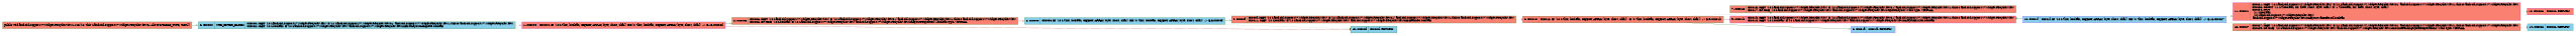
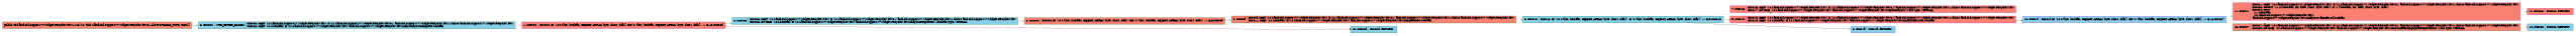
  digraph {
    rankdir=LR
    node [color=darkgreen fillcolor=salmon shape=record style=filled]
    edge [arrowhead=tee color=darkgreen style=dotted]
    n1 [fillcolor=skyblue label="{0\:\ 0x0000|MTH_ENTER_BLOCK\l|0x0000: IGET  (r0 I:android.support.v7.widget.RecyclerView) = (r2 I:android.support.v7.widget.RecyclerView$1) android.support.v7.widget.RecyclerView.1.this$0 android.support.v7.widget.RecyclerView \l0x0002: IGET  (r0 I:boolean) = (r0 I:android.support.v7.widget.RecyclerView) android.support.v7.widget.RecyclerView.mFirstLayoutComplete boolean \l}"]
    n2 [color=purple label="{1\:\ 0x0004|0x0004: IF  (r0 I:?[int, boolean, OBJECT, ARRAY, byte, short, char]) == (0 ?[int, boolean, OBJECT, ARRAY, byte, short, char])  \-\> B:15:0x002d \l}"]
-   n3 [label="{2\:\ 0x0006|0x0006: IGET  (r0 I:android.support.v7.widget.RecyclerView) = (r2 I:android.support.v7.widget.RecyclerView$1) android.support.v7.widget.RecyclerView.1.this$0 android.support.v7.widget.RecyclerView \l0x0008: INVOKE  (r0 I:boolean) = (r0 I:android.support.v7.widget.RecyclerView) android.support.v7.widget.RecyclerView.isLayoutRequested():boolean type: VIRTUAL \l}"]
+   n3 [fillcolor=skyblue label="{2\:\ 0x0006|0x0006: IGET  (r0 I:android.support.v7.widget.RecyclerView) = (r2 I:android.support.v7.widget.RecyclerView$1) android.support.v7.widget.RecyclerView.1.this$0 android.support.v7.widget.RecyclerView \l0x0008: INVOKE  (r0 I:boolean) = (r0 I:android.support.v7.widget.RecyclerView) android.support.v7.widget.RecyclerView.isLayoutRequested():boolean type: VIRTUAL \l}"]
    n4 [fillcolor=skyblue label="{15\:\ 0x002d|0x002d: RETURN   \l}"]
-   n5 [fillcolor=skyblue label="{3\:\ 0x000c|0x000c: IF  (r0 I:?[int, boolean, OBJECT, ARRAY, byte, short, char]) == (0 ?[int, boolean, OBJECT, ARRAY, byte, short, char])  \-\> B:5:0x000f \l}"]
+   n5 [label="{3\:\ 0x000c|0x000c: IF  (r0 I:?[int, boolean, OBJECT, ARRAY, byte, short, char]) == (0 ?[int, boolean, OBJECT, ARRAY, byte, short, char])  \-\> B:5:0x000f \l}"]
    n6 [label="{5\:\ 0x000f|0x000f: IGET  (r0 I:android.support.v7.widget.RecyclerView) = (r2 I:android.support.v7.widget.RecyclerView$1) android.support.v7.widget.RecyclerView.1.this$0 android.support.v7.widget.RecyclerView \l0x0011: IGET  (r0 I:boolean) = (r0 I:android.support.v7.widget.RecyclerView) android.support.v7.widget.RecyclerView.mIsAttached boolean \l}"]
-   n7 [label="{6\:\ 0x0013|0x0013: IF  (r0 I:?[int, boolean, OBJECT, ARRAY, byte, short, char]) != (0 ?[int, boolean, OBJECT, ARRAY, byte, short, char])  \-\> B:9:0x001b \l}"]
-   n8 [label="{7\:\ 0x0015|0x0015: IGET  (r0 I:android.support.v7.widget.RecyclerView) = (r2 I:android.support.v7.widget.RecyclerView$1) android.support.v7.widget.RecyclerView.1.this$0 android.support.v7.widget.RecyclerView \l0x0017: INVOKE  (r0 I:android.support.v7.widget.RecyclerView) android.support.v7.widget.RecyclerView.requestLayout():void type: VIRTUAL \l}"]
+   n7 [fillcolor=skyblue label="{6\:\ 0x0013|0x0013: IF  (r0 I:?[int, boolean, OBJECT, ARRAY, byte, short, char]) != (0 ?[int, boolean, OBJECT, ARRAY, byte, short, char])  \-\> B:9:0x001b \l}"]
+   n8 [color=purple label="{7\:\ 0x0015|0x0015: IGET  (r0 I:android.support.v7.widget.RecyclerView) = (r2 I:android.support.v7.widget.RecyclerView$1) android.support.v7.widget.RecyclerView.1.this$0 android.support.v7.widget.RecyclerView \l0x0017: INVOKE  (r0 I:android.support.v7.widget.RecyclerView) android.support.v7.widget.RecyclerView.requestLayout():void type: VIRTUAL \l}"]
    n9 [color=purple label="{9\:\ 0x001b|0x001b: IGET  (r0 I:android.support.v7.widget.RecyclerView) = (r2 I:android.support.v7.widget.RecyclerView$1) android.support.v7.widget.RecyclerView.1.this$0 android.support.v7.widget.RecyclerView \l0x001d: IGET  (r0 I:boolean) = (r0 I:android.support.v7.widget.RecyclerView) android.support.v7.widget.RecyclerView.mLayoutFrozen boolean \l}"]
    n10 [color=purple fillcolor=skyblue label="{8\:\ 0x001a|0x001a: RETURN   \l}"]
    n11 [color=purple fillcolor=skyblue label="{10\:\ 0x001f|0x001f: IF  (r0 I:?[int, boolean, OBJECT, ARRAY, byte, short, char]) == (0 ?[int, boolean, OBJECT, ARRAY, byte, short, char])  \-\> B:13:0x0027 \l}"]
    n12 [color=purple label="{11\:\ 0x0021|0x0021: IGET  (r0 I:android.support.v7.widget.RecyclerView) = (r2 I:android.support.v7.widget.RecyclerView$1) android.support.v7.widget.RecyclerView.1.this$0 android.support.v7.widget.RecyclerView \l0x0023: CONST  (r1 I:?[boolean, int, float, short, byte, char]) = (1 ?[boolean, int, float, short, byte, char]) \l0x0024: IPUT  \l  (r1 I:boolean)\l  (r0 I:android.support.v7.widget.RecyclerView)\l android.support.v7.widget.RecyclerView.mLayoutWasDefered boolean \l}"]
    n13 [label="{13\:\ 0x0027|0x0027: IGET  (r0 I:android.support.v7.widget.RecyclerView) = (r2 I:android.support.v7.widget.RecyclerView$1) android.support.v7.widget.RecyclerView.1.this$0 android.support.v7.widget.RecyclerView \l0x0029: INVOKE  (r0 I:android.support.v7.widget.RecyclerView) android.support.v7.widget.RecyclerView.consumePendingUpdateOperations():void type: VIRTUAL \l}"]
    n14 [color=purple label="{12\:\ 0x0026|0x0026: RETURN   \l}"]
    n15 [fillcolor=skyblue label="{14\:\ 0x002c|0x002c: RETURN   \l}"]
    n16 [label="{public void android.support.v7.widget.RecyclerView.1.run((r2 'this' I:android.support.v7.widget.RecyclerView$1 A[IMMUTABLE_TYPE, THIS])) }"]
    n1 -> n2 [arrowhead=onormal color=brown]
    n2 -> n3 [arrowhead=onormal style=solid]
    n2 -> n4 [color=brown style=solid]
    n3 -> n5 [arrowhead=onormal color=brown style=solid]
    n5 -> n4
    n5 -> n6 [arrowhead=onormal style=solid]
    n6 -> n7 [color=brown]
    n7 -> n8
    n7 -> n9 [color=brown style=solid]
    n7 -> n10 [arrowhead=onormal style=solid]
-   n11 -> n9 [style=solid]
+   n9 -> n11 [style=solid]
    n11 -> n12 [arrowhead=onormal]
    n11 -> n13
    n12 -> n14
    n13 -> n15 [color=brown]
    n16 -> n1 [arrowhead=onormal style=solid]
  }
